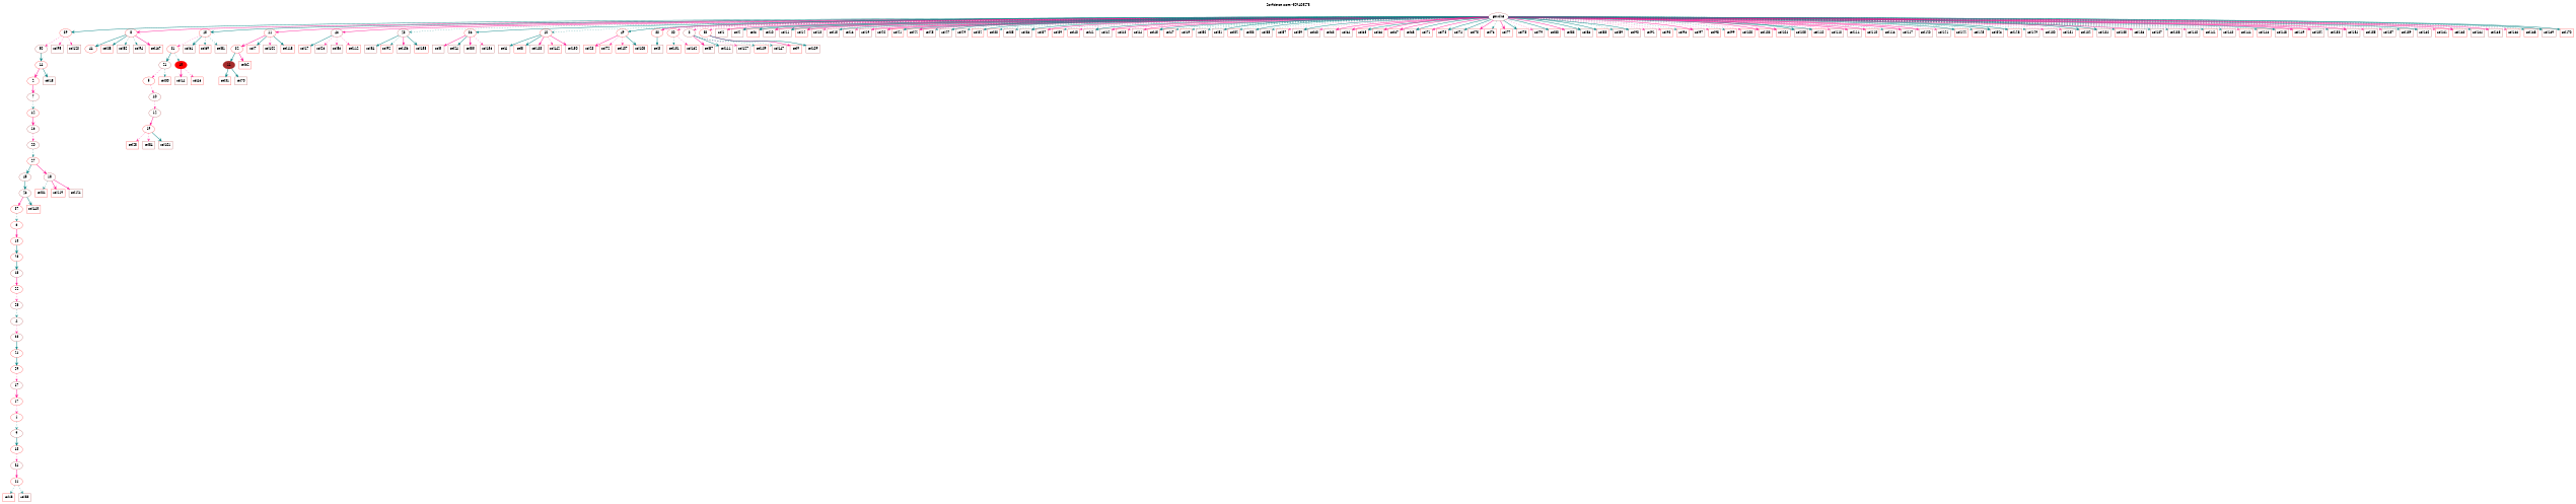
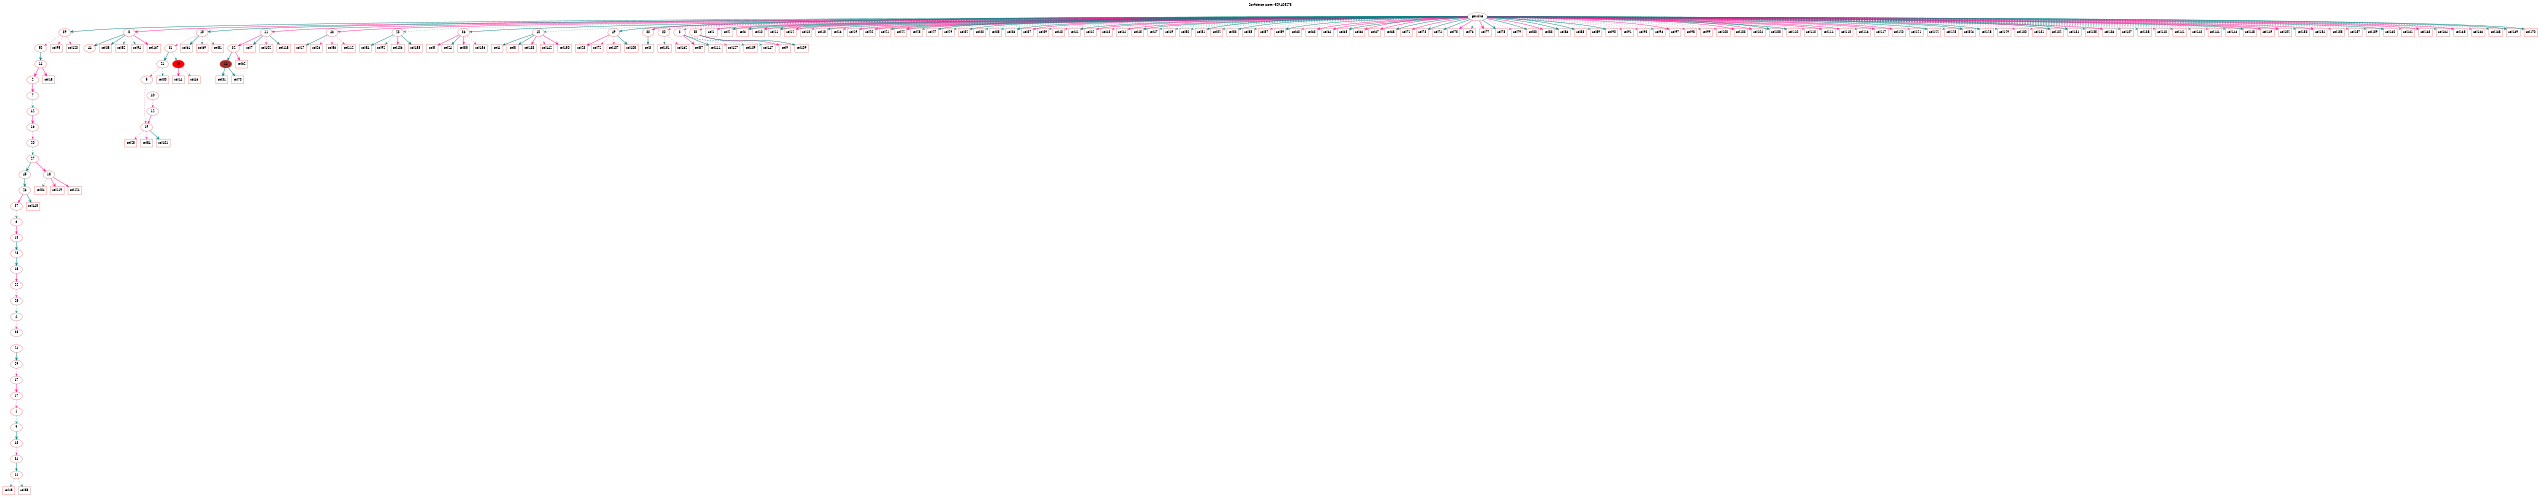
  digraph {
    fontname=Lato
    label="Confidence score: -529.405278"
    labelloc=t
    node [color=brown fontname=Lato shape=box]
    edge [arrowhead=vee color=teal fontname=Lato style=bold]
    n1 [label=34 shape=""]
    n2 [color=red label=41 shape=""]
    cell48 [color=red]
    cell58
    n5 [color=red label=43 shape=""]
    n6 [label=9 shape=""]
    n7 [color=red label=1 shape=""]
    n8 [color=red label=17 shape=""]
    n9 [label=47 shape=""]
    n10 [color=red label=29 shape=""]
    n11 [color=red label=24 shape=""]
    n12 [label=35 shape=""]
    n13 [label=4 shape=""]
    n14 [label=28 shape=""]
    n15 [color=red label=22 shape=""]
    n16 [label=48 shape=""]
    n17 [color=red label=25 shape=""]
    n18 [color=red label=13 shape=""]
    n19 [color=red label=6 shape=""]
    n20 [color=red label=37 shape=""]
    n21 [label=26 shape=""]
    cell145 [color=red]
    n23 [label=45 shape=""]
    n24 [color=red label=27 shape=""]
    n25 [label=18 shape=""]
    cell34 [color=red]
    cell119 [color=red]
    cell124
    n29 [label=20 shape=""]
    n30 [label=16 shape=""]
    n31 [color=red label=42 shape=""]
    n32 [label=7 shape=""]
    n33 [color=red label=2 shape=""]
    n34 [color=red label=14 shape=""]
    cell18
    n36 [label=50 shape=""]
    n37 [color=red label=39 shape=""]
    cell95
    cell123
    n40 [color=red label=8 shape=""]
    n41 [color=red label=44 shape=""]
    cell38 [color=red]
    cell82
    cell94
    cell167 [color=red]
    n46 [label=12 shape=""]
    n47 [color=red label=19 shape=""]
    cell28 [color=red]
    cell84
    cell101
    n51 [label=40 shape=""]
    n52 [color=red label=5 shape=""]
    n53 [label=21 shape=""]
    cell30 [color=red]
    n55 [color=red label=31 shape=""]
    n56 [color=red label=15 style=filled shape=""]
    cell14
    cell46 [color=red]
    n59 [color=red label=15 shape=""]
    cell61
    cell69 [color=red]
    cell81
    n63 [color=red label=32 shape=""]
    n64 [label=11 style=filled shape=""]
    cell62 [color=red]
    cell31 [color=red]
    cell70
    n68 [color=red label=11 shape=""]
    cell7 [color=red]
    cell102
    cell118 [color=red]
    n72 [label=germline shape=""]
    n73 [label=46 shape=""]
    n74 [label=23 shape=""]
    n75 [color=red label=36 shape=""]
    n76 [color=red label=10 shape=""]
    n77 [color=red label=49 shape=""]
    n78 [color=red label=33 shape=""]
    n79 [color=red label=30 shape=""]
    n80 [label=3 shape=""]
    n81 [color=red label=38 shape=""]
    cell1
    cell2
    cell6 [color=red]
    cell10
    cell11
    cell12 [color=red]
    cell13
    cell15
    cell16
    cell19
    cell20
    cell21 [color=red]
    cell22 [color=red]
    cell25
    cell27
    cell29
    cell32 [color=red]
    cell33 [color=red]
    cell35
    cell36
    cell37 [color=red]
    cell39 [color=red]
    cell40 [color=red]
    cell41
    cell42
    cell43 [color=red]
    cell44
    cell45 [color=red]
    cell47 [color=red]
    cell49 [color=red]
    cell50
    cell51
    cell52 [color=red]
    cell53
    cell55
    cell57 [color=red]
    cell59
    cell60
    cell63
    cell64
    cell65 [color=red]
    cell66 [color=red]
    cell67 [color=red]
    cell68
    cell71 [color=red]
    cell73 [color=red]
    cell74
    cell75 [color=red]
    cell76 [color=red]
    cell77 [color=red]
    cell78 [color=red]
    cell79
    cell80 [color=red]
    cell83
    cell86
    cell88 [color=red]
    cell89
    cell90
    cell91
    cell93 [color=red]
    cell96 [color=red]
    cell97
    cell98 [color=red]
    cell99 [color=red]
    cell100 [color=red]
    cell103 [color=red]
    cell104 [color=red]
    cell105
    cell110 [color=red]
    cell113
    cell114
    cell115 [color=red]
    cell116
    cell117
    cell120
    cell121
    cell122 [color=red]
    cell125 [color=red]
    n160 [label=cell326]
    cell128 [color=red]
    cell129
    cell130
    cell131 [color=red]
    cell132 [color=red]
    cell134
    cell135 [color=red]
    cell136
    cell137
    cell138
    cell140
    cell141 [color=red]
    cell143
    cell144 [color=red]
    cell146 [color=red]
    cell148
    cell149 [color=red]
    cell152
    cell153
    cell154
    cell155
    cell157
    cell159
    cell160
    cell161 [color=red]
    cell163 [color=red]
    cell164
    cell165
    cell166 [color=red]
    cell168 [color=red]
    cell169
    cell170 [color=red]
    cell17 [color=red]
    cell26
    cell56
    cell112 [color=red]
    cell54
    cell92 [color=red]
    cell106
    cell158 [color=red]
    cell5
    cell24
    cell85
    cell156
    cell4
    cell8 [color=red]
    cell133
    cell142 [color=red]
    cell150
    cell23 [color=red]
    cell72 [color=red]
    cell107 [color=red]
    cell108 [color=red]
    cell3
    cell151 [color=red]
    cell162 [color=red]
    cell87
    cell111
    cell127
    cell139 [color=red]
    cell147
    cell9 [color=red]
    cell109
-   n1 -> n2 [arrowhead=normal color=deeppink]
+   n1 -> n2 [arrowhead=normal]
    n2 -> cell48 [style=dashed]
    n2 -> cell58 [style=dashed]
    n5 -> n1 [arrowhead=normal color=deeppink style=dashed]
    n6 -> n5
    n7 -> n6 [style=dashed]
    n8 -> n7 [color=deeppink style=dashed]
    n9 -> n8 [color=deeppink]
    n10 -> n9 [arrowhead=normal color=deeppink style=dashed]
    n11 -> n10
-   n12 -> n11 [arrowhead=normal]
    n13 -> n12 [color=deeppink style=dashed]
    n14 -> n13 [style=dashed]
    n15 -> n14 [color=deeppink style=dashed]
    n16 -> n15 [arrowhead=normal color=deeppink]
    n17 -> n16
    n18 -> n17
    n19 -> n18 [arrowhead=normal color=deeppink]
    n20 -> n19 [style=dashed]
    n21 -> n20 [arrowhead=normal color=deeppink]
    n21 -> cell145
    n23 -> n21
    n24 -> n23
    n24 -> n25 [color=deeppink]
    n25 -> cell34 [style=dashed]
    n25 -> cell119 [color=deeppink]
    n25 -> cell124 [arrowhead=normal color=deeppink]
    n29 -> n24 [arrowhead=normal style=dashed]
    n30 -> n29 [arrowhead=normal color=deeppink style=dashed]
    n31 -> n30 [color=deeppink]
    n32 -> n31 [style=dashed]
    n33 -> n32 [color=deeppink]
    n34 -> n33 [color=deeppink]
-   n34 -> cell18
+   n34 -> cell18 [color=deeppink]
    n36 -> n34
    n37 -> n36 [color=deeppink style=dashed]
    n37 -> cell95 [arrowhead=normal color=deeppink style=dashed]
    n37 -> cell123 [arrowhead=normal color=deeppink style=dashed]
    n40 -> n41
    n40 -> cell38 [arrowhead=normal]
    n40 -> cell82 [arrowhead=normal style=dashed]
    n40 -> cell94 [arrowhead=normal style=dashed]
    n40 -> cell167 [color=deeppink]
    n46 -> n47 [arrowhead=normal color=deeppink]
    n47 -> cell28 [color=deeppink style=dashed]
    n47 -> cell84 [color=deeppink style=dashed]
    n47 -> cell101
    n51 -> n46 [arrowhead=normal color=deeppink style=dashed]
-   n52 -> n51 [arrowhead=normal color=deeppink style=dashed]
+   n52 -> n47 [arrowhead=normal color=deeppink style=dashed]
    n53 -> n52 [arrowhead=normal color=deeppink style=dashed]
    n53 -> cell30 [arrowhead=normal style=dashed]
    n55 -> n53
    n55 -> n56 [arrowhead=normal style=dashed]
    n56 -> cell14 [color=deeppink]
    n56 -> cell46 [color=deeppink style=dashed]
    n59 -> n55 [color=deeppink style=dashed]
    n59 -> cell61
    n59 -> cell69 [arrowhead=normal style=dashed]
    n59 -> cell81 [style=dashed]
    n63 -> n64 [arrowhead=normal]
    n63 -> cell62 [color=deeppink]
    n64 -> cell31
    n64 -> cell70 [arrowhead=normal]
    n68 -> n63 [color=deeppink]
    n68 -> cell7
    n68 -> cell102 [color=deeppink style=dashed]
    n68 -> cell118 [arrowhead=normal]
    n72 -> n37
    n72 -> n40 [color=deeppink]
    n72 -> n59
    n72 -> n68 [arrowhead=normal color=deeppink]
    n72 -> n73 [arrowhead=normal color=deeppink]
    n72 -> n74 [style=dashed]
    n72 -> n75 [arrowhead=normal]
    n72 -> n76 [style=dashed]
    n72 -> n77 [arrowhead=normal]
    n72 -> n78 [arrowhead=normal color=deeppink]
    n72 -> n79 [arrowhead=normal color=deeppink style=dashed]
    n72 -> n80 [arrowhead=normal color=deeppink style=dashed]
    n72 -> n81 [color=deeppink style=dashed]
    n72 -> cell1 [arrowhead=normal color=deeppink]
    n72 -> cell2
    n72 -> cell6
    n72 -> cell10 [color=deeppink]
    n72 -> cell11
    n72 -> cell12 [color=deeppink]
    n72 -> cell13 [color=deeppink style=dashed]
    n72 -> cell15 [arrowhead=normal]
    n72 -> cell16 [color=deeppink style=dashed]
    n72 -> cell19 [arrowhead=normal color=deeppink]
    n72 -> cell20 [arrowhead=normal color=deeppink]
    n72 -> cell21 [arrowhead=normal]
    n72 -> cell22 [color=deeppink]
    n72 -> cell25 [style=dashed]
    n72 -> cell27 [arrowhead=normal]
    n72 -> cell29 [style=dashed]
    n72 -> cell32 [arrowhead=normal]
    n72 -> cell33 [arrowhead=normal style=dashed]
    n72 -> cell35 [style=dashed]
    n72 -> cell36
    n72 -> cell37 [arrowhead=normal color=deeppink]
    n72 -> cell39 [arrowhead=normal style=dashed]
    n72 -> cell40 [arrowhead=normal color=deeppink style=dashed]
    n72 -> cell41
    n72 -> cell42 [arrowhead=normal color=deeppink]
    n72 -> cell43 [color=deeppink style=dashed]
    n72 -> cell44 [arrowhead=normal color=deeppink]
    n72 -> cell45
    n72 -> cell47 [arrowhead=normal style=dashed]
    n72 -> cell49 [arrowhead=normal style=dashed]
    n72 -> cell50 [style=dashed]
    n72 -> cell51 [arrowhead=normal]
    n72 -> cell52 [style=dashed]
    n72 -> cell53 [arrowhead=normal]
    n72 -> cell55 [style=dashed]
    n72 -> cell57 [arrowhead=normal color=deeppink style=dashed]
    n72 -> cell59
    n72 -> cell60 [color=deeppink style=dashed]
    n72 -> cell63 [color=deeppink]
    n72 -> cell64 [color=deeppink]
    n72 -> cell65
    n72 -> cell66 [color=deeppink]
    n72 -> cell67 [color=deeppink]
    n72 -> cell68
    n72 -> cell71 [arrowhead=normal color=deeppink]
    n72 -> cell73
    n72 -> cell74 [arrowhead=normal]
    n72 -> cell75 [color=deeppink]
    n72 -> cell76 [arrowhead=normal style=dashed]
    n72 -> cell77 [color=deeppink]
    n72 -> cell78
    n72 -> cell79 [color=deeppink style=dashed]
    n72 -> cell80 [arrowhead=normal]
    n72 -> cell83 [arrowhead=normal color=deeppink]
    n72 -> cell86
    n72 -> cell88 [arrowhead=normal]
    n72 -> cell89 [style=dashed]
    n72 -> cell90 [arrowhead=normal]
    n72 -> cell91 [color=deeppink style=dashed]
    n72 -> cell93 [color=deeppink style=dashed]
    n72 -> cell96 [style=dashed]
    n72 -> cell97 [color=deeppink]
    n72 -> cell98 [arrowhead=normal color=deeppink style=dashed]
    n72 -> cell99 [style=dashed]
    n72 -> cell100 [arrowhead=normal color=deeppink style=dashed]
    n72 -> cell103 [color=deeppink]
    n72 -> cell104 [color=deeppink]
    n72 -> cell105
    n72 -> cell110 [arrowhead=normal]
    n72 -> cell113 [color=deeppink style=dashed]
    n72 -> cell114 [arrowhead=normal color=deeppink]
    n72 -> cell115 [arrowhead=normal color=deeppink]
    n72 -> cell116 [style=dashed]
    n72 -> cell117 [arrowhead=normal color=deeppink]
    n72 -> cell120 [arrowhead=normal color=deeppink]
    n72 -> cell121 [color=deeppink style=dashed]
    n72 -> cell122 [arrowhead=normal]
    n72 -> cell125 [style=dashed]
    n72 -> n160
    n72 -> cell128 [arrowhead=normal]
    n72 -> cell129 [arrowhead=normal style=dashed]
    n72 -> cell130 [arrowhead=normal color=deeppink style=dashed]
    n72 -> cell131 [color=deeppink style=dashed]
    n72 -> cell132
    n72 -> cell134
    n72 -> cell135 [arrowhead=normal style=dashed]
    n72 -> cell136 [arrowhead=normal color=deeppink]
    n72 -> cell137 [style=dashed]
    n72 -> cell138 [style=dashed]
    n72 -> cell140 [arrowhead=normal color=deeppink style=dashed]
    n72 -> cell141 [arrowhead=normal style=dashed]
    n72 -> cell143 [style=dashed]
    n72 -> cell144 [color=deeppink style=dashed]
    n72 -> cell146 [arrowhead=normal style=dashed]
    n72 -> cell148 [arrowhead=normal]
    n72 -> cell149 [arrowhead=normal color=deeppink]
    n72 -> cell152 [color=deeppink]
    n72 -> cell153 [arrowhead=normal style=dashed]
    n72 -> cell154 [color=deeppink]
    n72 -> cell155 [arrowhead=normal color=deeppink style=dashed]
    n72 -> cell157 [arrowhead=normal color=deeppink style=dashed]
    n72 -> cell159 [arrowhead=normal style=dashed]
    n72 -> cell160 [arrowhead=normal]
    n72 -> cell161 [color=deeppink style=dashed]
    n72 -> cell163 [color=deeppink]
    n72 -> cell164 [arrowhead=normal style=dashed]
    n72 -> cell165 [arrowhead=normal color=deeppink]
    n72 -> cell166 [color=deeppink style=dashed]
    n72 -> cell168 [arrowhead=normal style=dashed]
    n72 -> cell169 [arrowhead=normal]
    n72 -> cell170 [arrowhead=normal]
    n73 -> cell17 [arrowhead=normal]
    n73 -> cell26 [color=deeppink style=dashed]
    n73 -> cell56 [color=deeppink style=dashed]
    n73 -> cell112 [arrowhead=normal color=deeppink style=dashed]
    n74 -> cell54 [arrowhead=normal]
    n74 -> cell92 [arrowhead=normal style=dashed]
    n74 -> cell106 [arrowhead=normal color=deeppink]
    n74 -> cell158
    n75 -> cell5 [arrowhead=normal color=deeppink]
    n75 -> cell24 [arrowhead=normal]
    n75 -> cell85 [arrowhead=normal color=deeppink]
    n75 -> cell156 [arrowhead=normal color=deeppink style=dashed]
    n76 -> cell4 [arrowhead=normal]
    n76 -> cell8
    n76 -> cell133 [arrowhead=normal color=deeppink]
    n76 -> cell142 [arrowhead=normal color=deeppink style=dashed]
    n76 -> cell150 [color=deeppink]
    n77 -> cell23 [color=deeppink]
    n77 -> cell72 [arrowhead=normal color=deeppink style=dashed]
    n77 -> cell107 [color=deeppink style=dashed]
    n77 -> cell108
    n78 -> cell3 [arrowhead=normal]
    n79 -> cell151 [arrowhead=normal style=dashed]
    n79 -> cell162 [arrowhead=normal color=deeppink style=dashed]
    n80 -> cell87 [color=deeppink]
    n80 -> cell111
    n80 -> cell127 [color=deeppink style=dashed]
    n80 -> cell139 [style=dashed]
    n80 -> cell147 [style=dashed]
    n81 -> cell9 [arrowhead=normal color=deeppink]
    n81 -> cell109 [arrowhead=normal]
  }
